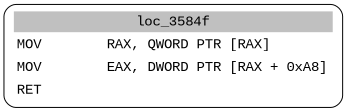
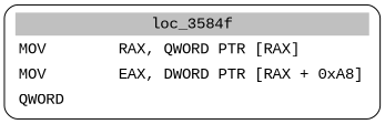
  digraph {
    rankdir=LR
-   n1 [fontname="Courier New" label=<<table border="0" cellborder="0" cellpadding="3"><tr><td align="center" colspan="2" bgcolor="grey">loc_3584f</td></tr><tr><td align="left">MOV        RAX, QWORD PTR [RAX]</td></tr><tr><td align="left">MOV        EAX, DWORD PTR [RAX + 0xA8]</td></tr><tr><td align="left">RET        </td></tr></table>> shape=Mrecord]
+   n1 [fontname="Courier New" label=<<table border="0" cellborder="0" cellpadding="3"><tr><td align="center" colspan="2" bgcolor="grey">loc_3584f</td></tr><tr><td align="left">MOV        RAX, QWORD PTR [RAX]</td></tr><tr><td align="left">MOV        EAX, DWORD PTR [RAX + 0xA8]</td></tr><tr><td align="left">QWORD        </td></tr></table>> shape=Mrecord]
  }
